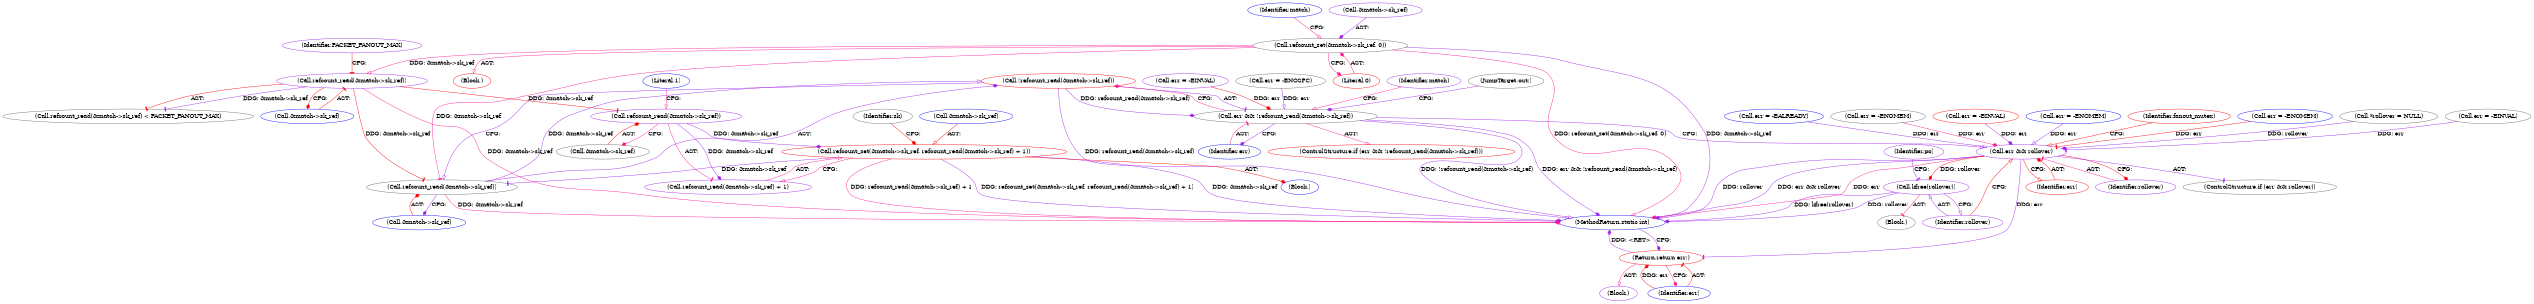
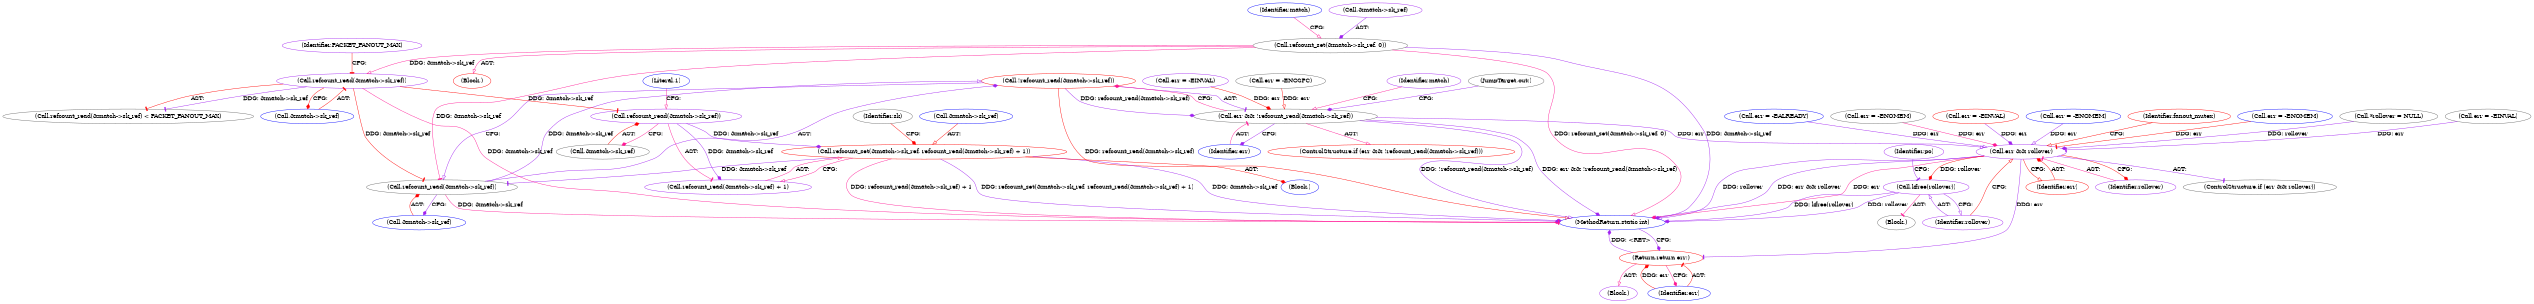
  digraph {
    node [color=gray40]
    edge [arrowhead=diamond color=purple]
    n1 [color=red label="(Call,!refcount_read(&match->sk_ref))"]
    n2 [label="(Call,refcount_read(&match->sk_ref))"]
    n3 [label="(Call,err && !refcount_read(&match->sk_ref))"]
    n4 [color=blue label="(MethodReturn,static int)"]
    n5 [color=blue label="(Call,&match->sk_ref)"]
    n6 [color=purple label="(Call,err && rollover)"]
    n7 [color=red label="(ControlStructure,if (err && !refcount_read(&match->sk_ref)))"]
    n8 [color=blue label="(Identifier,err)"]
    n9 [color=red label="(Return,return err;)"]
    n10 [color=red label="(Call,refcount_set(&match->sk_ref, refcount_read(&match->sk_ref) + 1))"]
    n11 [color=purple label="(Call,refcount_read(&match->sk_ref) + 1)"]
    n12 [color=blue label="(Block,)"]
    n13 [color=purple label="(Call,refcount_read(&match->sk_ref))"]
    n14 [label="(Call,&match->sk_ref)"]
    n15 [color=purple label="(Call,refcount_read(&match->sk_ref))"]
    n16 [color=blue label="(Call,&match->sk_ref)"]
    n17 [label="(Call,refcount_read(&match->sk_ref) < PACKET_FANOUT_MAX)"]
    n18 [label="(Call,refcount_set(&match->sk_ref, 0))"]
    n19 [color=red label="(Block,)"]
-   n20 [color=red label="(Literal,0)"]
    n21 [color=purple label="(Call,kfree(rollover))"]
    n22 [color=purple label="(Identifier,rollover)"]
    n23 [label="(ControlStructure,if (err && rollover))"]
    n24 [color=red label="(Identifier,err)"]
    n25 [color=purple label="(Identifier,rollover)"]
    n26 [label="(Block,)"]
    n27 [color=purple label="(Block,)"]
    n28 [color=blue label="(Identifier,err)"]
    n29 [color=purple label="(Call,err = -EINVAL)"]
    n30 [label="(Call,err = -EINVAL)"]
    n31 [color=blue label="(Call,err = -EALREADY)"]
    n32 [label="(Call,err = -ENOMEM)"]
    n33 [color=blue label="(Identifier,match)"]
    n34 [color=purple label="(Identifier,PACKET_FANOUT_MAX)"]
    n35 [color=red label="(Call,err = -EINVAL)"]
    n36 [label="(JumpTarget,out:)"]
    n37 [color=blue label="(Call,err = -ENOMEM)"]
    n38 [color=purple label="(Identifier,po)"]
    n39 [color=red label="(Identifier,fanout_mutex)"]
    n40 [label="(Call,err = -ENOSPC)"]
    n41 [color=purple label="(Call,&match->sk_ref)"]
    n42 [color=blue label="(Call,&match->sk_ref)"]
    n43 [label="(Identifier,sk)"]
    n44 [color=blue label="(Call,err = -ENOMEM)"]
    n45 [color=blue label="(Literal,1)"]
    n46 [label="(Call,*rollover = NULL)"]
    n47 [color=purple label="(Identifier,match)"]
    n1 -> n2 [arrowhead=onormal label="CFG: "]
    n1 -> n3 [arrowhead=tee label="AST: "]
    n1 -> n3 [label="DDG: refcount_read(&match->sk_ref)"]
-   n1 -> n4 [arrowhead=onormal label="DDG: refcount_read(&match->sk_ref)"]
+   n1 -> n4 [arrowhead=onormal color=red label="DDG: refcount_read(&match->sk_ref)"]
    n2 -> n1 [label="AST: "]
    n2 -> n1 [arrowhead=onormal label="DDG: &match->sk_ref"]
    n2 -> n4 [arrowhead=tee color=deeppink label="DDG: &match->sk_ref"]
    n2 -> n5 [label="CFG: "]
    n3 -> n1 [color=deeppink label="CFG: "]
    n3 -> n4 [arrowhead=onormal label="DDG: !refcount_read(&match->sk_ref)"]
    n3 -> n4 [label="DDG: err && !refcount_read(&match->sk_ref)"]
-   n3 -> n6 [arrowhead=onormal label="CFG: "]
+   n3 -> n6 [arrowhead=onormal label="DDG: err"]
    n3 -> n7 [arrowhead=onormal color=deeppink label="AST: "]
    n3 -> n8 [label="CFG: "]
    n4 -> n9 [label="CFG: "]
    n5 -> n2 [color=red label="AST: "]
    n6 -> n4 [arrowhead=onormal label="DDG: rollover"]
    n6 -> n4 [arrowhead=onormal label="DDG: err && rollover"]
    n6 -> n4 [color=deeppink label="DDG: err"]
    n6 -> n9 [arrowhead=tee label="DDG: err"]
    n6 -> n21 [color=red label="DDG: rollover"]
    n6 -> n22 [color=red label="CFG: "]
    n6 -> n23 [arrowhead=tee label="AST: "]
    n6 -> n24 [arrowhead=onormal color=red label="CFG: "]
    n8 -> n3 [arrowhead=tee color=deeppink label="AST: "]
    n9 -> n4 [label="DDG: <RET>"]
    n9 -> n27 [arrowhead=onormal color=deeppink label="AST: "]
    n9 -> n28 [color=deeppink label="CFG: "]
    n10 -> n2 [arrowhead=tee label="DDG: &match->sk_ref"]
    n10 -> n4 [label="DDG: &match->sk_ref"]
    n10 -> n4 [color=deeppink label="DDG: refcount_read(&match->sk_ref) + 1"]
    n10 -> n4 [label="DDG: refcount_set(&match->sk_ref, refcount_read(&match->sk_ref) + 1)"]
    n10 -> n11 [arrowhead=onormal color=deeppink label="CFG: "]
    n10 -> n12 [color=red label="AST: "]
    n11 -> n10 [arrowhead=onormal color=deeppink label="AST: "]
    n13 -> n10 [label="DDG: &match->sk_ref"]
    n13 -> n11 [arrowhead=tee color=deeppink label="AST: "]
    n13 -> n11 [label="DDG: &match->sk_ref"]
    n13 -> n14 [color=deeppink label="CFG: "]
    n14 -> n13 [color=red label="AST: "]
    n15 -> n2 [arrowhead=tee color=red label="DDG: &match->sk_ref"]
    n15 -> n4 [arrowhead=tee color=deeppink label="DDG: &match->sk_ref"]
    n15 -> n13 [arrowhead=tee color=red label="DDG: &match->sk_ref"]
    n15 -> n16 [color=red label="CFG: "]
    n15 -> n17 [arrowhead=tee color=red label="AST: "]
    n15 -> n17 [arrowhead=tee label="DDG: &match->sk_ref"]
    n16 -> n15 [arrowhead=tee color=red label="AST: "]
    n18 -> n2 [arrowhead=tee color=deeppink label="DDG: &match->sk_ref"]
    n18 -> n4 [label="DDG: &match->sk_ref"]
    n18 -> n4 [arrowhead=onormal color=deeppink label="DDG: refcount_set(&match->sk_ref, 0)"]
    n18 -> n15 [arrowhead=onormal color=deeppink label="DDG: &match->sk_ref"]
    n18 -> n19 [arrowhead=onormal color=deeppink label="AST: "]
-   n18 -> n20 [color=deeppink label="CFG: "]
-   n20 -> n18 [color=deeppink label="AST: "]
    n21 -> n4 [label="DDG: rollover"]
    n21 -> n4 [arrowhead=onormal label="DDG: kfree(rollover)"]
    n21 -> n25 [arrowhead=onormal label="CFG: "]
    n21 -> n26 [arrowhead=tee color=deeppink label="AST: "]
    n22 -> n6 [arrowhead=tee color=deeppink label="AST: "]
    n24 -> n6 [color=red label="AST: "]
    n25 -> n6 [arrowhead=onormal color=red label="CFG: "]
    n25 -> n21 [arrowhead=onormal label="AST: "]
    n28 -> n9 [arrowhead=tee color=red label="AST: "]
    n28 -> n9 [color=red label="DDG: err"]
    n29 -> n3 [color=red label="DDG: err"]
    n30 -> n6 [arrowhead=tee label="DDG: err"]
    n31 -> n6 [arrowhead=onormal label="DDG: err"]
    n32 -> n6 [color=deeppink label="DDG: err"]
    n33 -> n18 [arrowhead=onormal color=deeppink label="CFG: "]
    n34 -> n15 [arrowhead=tee color=red label="CFG: "]
    n35 -> n6 [label="DDG: err"]
    n36 -> n3 [label="CFG: "]
    n37 -> n6 [arrowhead=onormal label="DDG: err"]
    n38 -> n21 [arrowhead=tee label="CFG: "]
    n39 -> n6 [arrowhead=onormal color=red label="CFG: "]
-   n40 -> n3 [arrowhead=onormal label="DDG: err"]
+   n40 -> n3 [arrowhead=onormal color=red label="DDG: err"]
    n41 -> n18 [label="AST: "]
    n42 -> n10 [arrowhead=onormal color=red label="AST: "]
    n43 -> n10 [color=red label="CFG: "]
    n44 -> n6 [arrowhead=tee color=red label="DDG: err"]
    n45 -> n13 [arrowhead=onormal color=deeppink label="CFG: "]
    n46 -> n6 [label="DDG: rollover"]
    n47 -> n3 [arrowhead=onormal color=deeppink label="CFG: "]
  }
